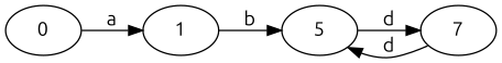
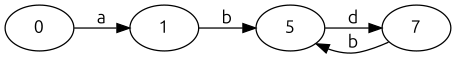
  strict digraph {
    fontname=Ubuntu
    rankdir=LR
    node [fontname=Ubuntu]
    edge [fontname=Ubuntu]
    1
    5
    7
    0
    1 -> 5 [label=b]
    5 -> 7 [label=d]
-   7 -> 5 [label=d]
+   7 -> 5 [label=b]
    0 -> 1 [label=a]
  }
